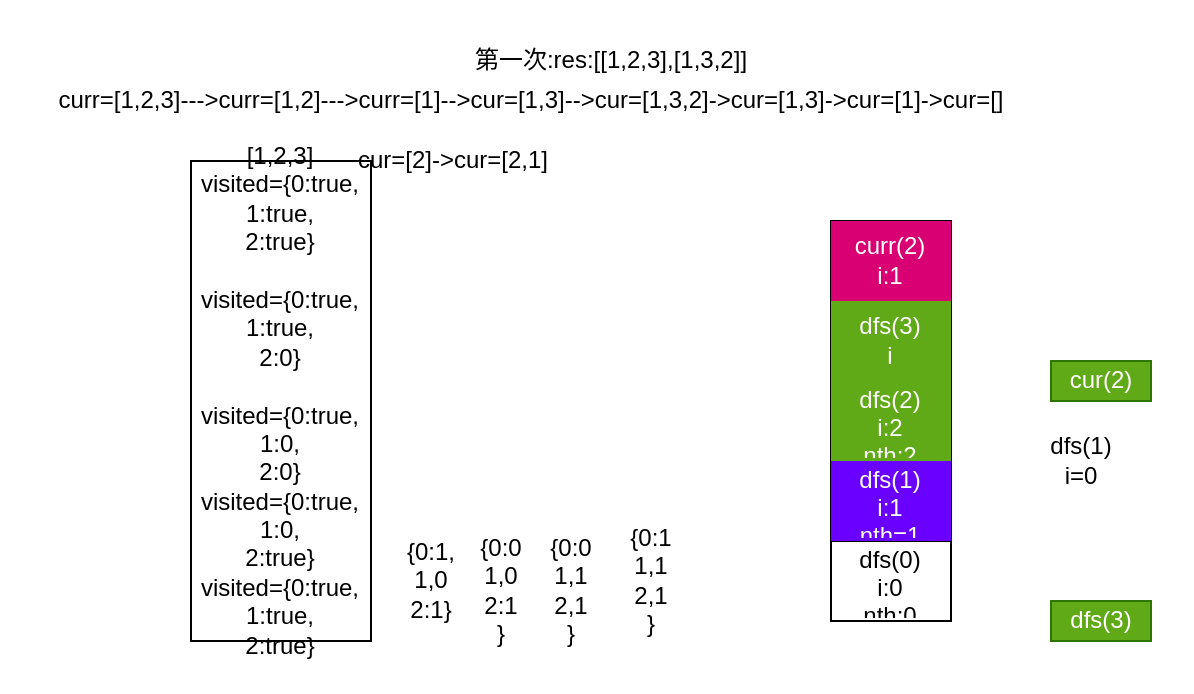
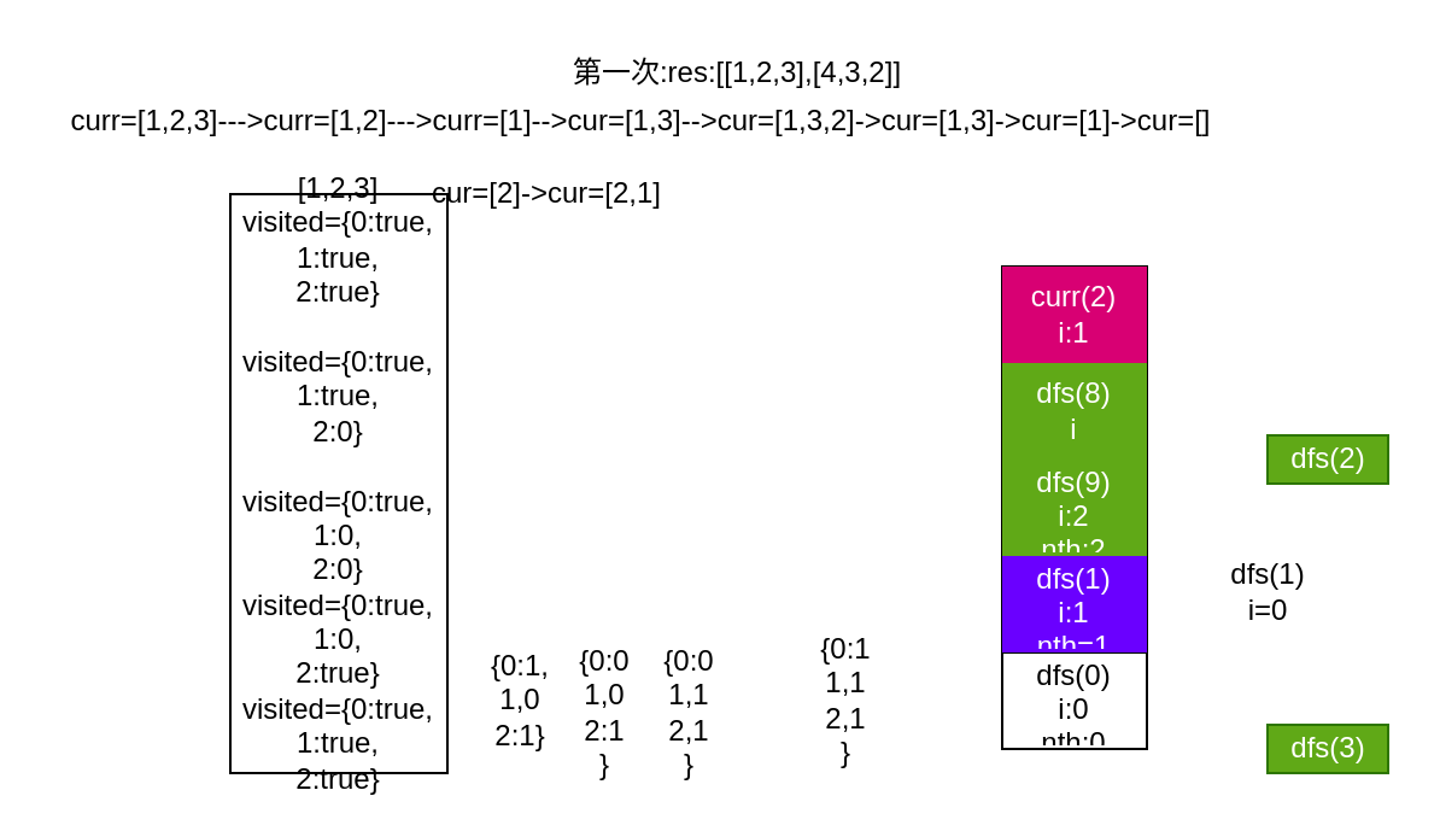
  <mxCell id="0" />
  <mxCell id="1" parent="0" />
  <mxCell id="2" value="" style="shape=table;startSize=0;container=1;collapsible=0;childLayout=tableLayout;" vertex="1" parent="1"><mxGeometry x="415" y="110" width="60" height="200" as="geometry" /></mxCell>
  <mxCell id="3" value="" style="shape=partialRectangle;collapsible=0;dropTarget=0;pointerEvents=0;fillColor=none;top=0;left=0;bottom=0;right=0;points=[[0,0.5],[1,0.5]];portConstraint=eastwest;" vertex="1" parent="2"><mxGeometry width="60" height="40" as="geometry" /></mxCell>
  <mxCell id="4" value="curr(2)&lt;br&gt;i:1" style="shape=partialRectangle;html=1;whiteSpace=wrap;connectable=0;overflow=hidden;fillColor=#d80073;top=0;left=0;bottom=0;right=0;pointerEvents=1;fontColor=#ffffff;strokeColor=#A50040;" vertex="1" parent="3"><mxGeometry width="60" height="40" as="geometry"><mxRectangle width="60" height="40" as="alternateBounds" /></mxGeometry></mxCell>
  <mxCell id="5" value="" style="shape=partialRectangle;collapsible=0;dropTarget=0;pointerEvents=0;fillColor=none;top=0;left=0;bottom=0;right=0;points=[[0,0.5],[1,0.5]];portConstraint=eastwest;" vertex="1" parent="2"><mxGeometry y="40" width="60" height="40" as="geometry" /></mxCell>
- <mxCell id="6" value="dfs(3)&lt;br&gt;i" style="shape=partialRectangle;html=1;whiteSpace=wrap;connectable=0;overflow=hidden;fillColor=#60a917;top=0;left=0;bottom=0;right=0;pointerEvents=1;fontColor=#ffffff;strokeColor=#2D7600;" vertex="1" parent="5"><mxGeometry width="60" height="40" as="geometry"><mxRectangle width="60" height="40" as="alternateBounds" /></mxGeometry></mxCell>
+ <mxCell id="6" value="dfs(8)&lt;br&gt;i" style="shape=partialRectangle;html=1;whiteSpace=wrap;connectable=0;overflow=hidden;fillColor=#60a917;top=0;left=0;bottom=0;right=0;pointerEvents=1;fontColor=#ffffff;strokeColor=#2D7600;" vertex="1" parent="5"><mxGeometry width="60" height="40" as="geometry"><mxRectangle width="60" height="40" as="alternateBounds" /></mxGeometry></mxCell>
  <mxCell id="7" value="" style="shape=partialRectangle;collapsible=0;dropTarget=0;pointerEvents=0;fillColor=none;top=0;left=0;bottom=0;right=0;points=[[0,0.5],[1,0.5]];portConstraint=eastwest;" vertex="1" parent="2"><mxGeometry y="80" width="60" height="40" as="geometry" /></mxCell>
- <mxCell id="8" value="dfs(2)&lt;br&gt;i:2&lt;br&gt;nth:2" style="shape=partialRectangle;html=1;whiteSpace=wrap;connectable=0;overflow=hidden;top=0;left=0;bottom=0;right=0;pointerEvents=1;fillColor=#60a917;fontColor=#ffffff;strokeColor=#2D7600;" vertex="1" parent="7"><mxGeometry width="60" height="40" as="geometry"><mxRectangle width="60" height="40" as="alternateBounds" /></mxGeometry></mxCell>
+ <mxCell id="8" value="dfs(9)&lt;br&gt;i:2&lt;br&gt;nth:2" style="shape=partialRectangle;html=1;whiteSpace=wrap;connectable=0;overflow=hidden;top=0;left=0;bottom=0;right=0;pointerEvents=1;fillColor=#60a917;fontColor=#ffffff;strokeColor=#2D7600;" vertex="1" parent="7"><mxGeometry width="60" height="40" as="geometry"><mxRectangle width="60" height="40" as="alternateBounds" /></mxGeometry></mxCell>
  <mxCell id="9" value="" style="shape=partialRectangle;collapsible=0;dropTarget=0;pointerEvents=0;fillColor=none;top=0;left=0;bottom=0;right=0;points=[[0,0.5],[1,0.5]];portConstraint=eastwest;" vertex="1" parent="2"><mxGeometry y="120" width="60" height="40" as="geometry" /></mxCell>
  <mxCell id="10" value="dfs(1)&lt;br&gt;i:1&lt;br&gt;nth=1" style="shape=partialRectangle;html=1;whiteSpace=wrap;connectable=0;overflow=hidden;top=0;left=0;bottom=0;right=0;pointerEvents=1;fillColor=#6a00ff;fontColor=#ffffff;strokeColor=#3700CC;" vertex="1" parent="9"><mxGeometry width="60" height="40" as="geometry"><mxRectangle width="60" height="40" as="alternateBounds" /></mxGeometry></mxCell>
  <mxCell id="11" value="" style="shape=partialRectangle;collapsible=0;dropTarget=0;pointerEvents=0;fillColor=none;top=0;left=0;bottom=0;right=0;points=[[0,0.5],[1,0.5]];portConstraint=eastwest;" vertex="1" parent="2"><mxGeometry y="160" width="60" height="40" as="geometry" /></mxCell>
  <mxCell id="12" value="dfs(0)&lt;br&gt;i:0&lt;br&gt;nth:0" style="shape=partialRectangle;html=1;whiteSpace=wrap;connectable=0;overflow=hidden;fillColor=none;top=0;left=0;bottom=0;right=0;pointerEvents=1;" vertex="1" parent="11"><mxGeometry width="60" height="40" as="geometry"><mxRectangle width="60" height="40" as="alternateBounds" /></mxGeometry></mxCell>
  <mxCell id="13" value="[1,2,3]&lt;br&gt;visited={0:true,&lt;br&gt;1:true,&lt;br&gt;2:true}&lt;br&gt;&lt;br&gt;visited={0:true,&lt;br&gt;1:true,&lt;br&gt;2:0}&lt;br&gt;&lt;br&gt;visited={0:true,&lt;br&gt;1:0,&lt;br&gt;2:0}&lt;br&gt;visited={0:true,&lt;br&gt;1:0,&lt;br&gt;2:true}&lt;br&gt;visited={0:true,&lt;br&gt;1:true,&lt;br&gt;2:true}" style="whiteSpace=wrap;html=1;" vertex="1" parent="1"><mxGeometry x="95" y="80" width="90" height="240" as="geometry" /></mxCell>
- <mxCell id="14" value="第一次:res:[[1,2,3],[1,3,2]]" style="text;html=1;align=center;verticalAlign=middle;resizable=0;points=[];autosize=1;strokeColor=none;fillColor=none;" vertex="1" parent="1"><mxGeometry x="230" width="150" height="20" as="geometry" y="20" /></mxCell>
+ <mxCell id="14" value="第一次:res:[[1,2,3],[4,3,2]]" style="text;html=1;align=center;verticalAlign=middle;resizable=0;points=[];autosize=1;strokeColor=none;fillColor=none;" vertex="1" parent="1"><mxGeometry x="230" width="150" height="20" as="geometry" y="20" /></mxCell>
  <mxCell id="15" value="curr=[1,2,3]---&amp;gt;curr=[1,2]---&amp;gt;curr=[1]--&amp;gt;cur=[1,3]--&amp;gt;cur=[1,3,2]-&amp;gt;cur=[1,3]-&amp;gt;cur=[1]-&amp;gt;cur=[]" style="text;html=1;align=center;verticalAlign=middle;resizable=0;points=[];autosize=1;strokeColor=none;fillColor=none;" vertex="1" parent="1"><mxGeometry x="20" y="40" width="490" height="20" as="geometry" /></mxCell>
  <mxCell id="16" value="dfs(3)" style="text;html=1;align=center;verticalAlign=middle;resizable=0;points=[];autosize=1;strokeColor=#2D7600;fillColor=#60a917;fontColor=#ffffff;" vertex="1" parent="1"><mxGeometry x="525" y="300" width="50" height="20" as="geometry" /></mxCell>
  <mxCell id="17" value="{0:1,&lt;br&gt;1,0&lt;br&gt;2:1}" style="text;html=1;align=center;verticalAlign=middle;resizable=0;points=[];autosize=1;strokeColor=none;fillColor=none;" vertex="1" parent="1"><mxGeometry x="195" y="265" width="40" height="50" as="geometry" /></mxCell>
  <mxCell id="18" value="{0:0&lt;br&gt;1,0&lt;br&gt;2:1&lt;br&gt;}" style="text;html=1;align=center;verticalAlign=middle;resizable=0;points=[];autosize=1;strokeColor=none;fillColor=none;" vertex="1" parent="1"><mxGeometry x="230" y="265" width="40" height="60" as="geometry" /></mxCell>
  <mxCell id="19" value="{0:0&lt;br&gt;1,1&lt;br&gt;2,1&lt;br&gt;}" style="text;html=1;align=center;verticalAlign=middle;resizable=0;points=[];autosize=1;strokeColor=none;fillColor=none;" vertex="1" parent="1"><mxGeometry x="265" y="265" width="40" height="60" as="geometry" /></mxCell>
  <mxCell id="20" value="cur=[2]-&amp;gt;cur=[2,1]" style="text;html=1;align=center;verticalAlign=middle;resizable=0;points=[];autosize=1;strokeColor=none;fillColor=none;" vertex="1" parent="1"><mxGeometry x="171" y="70" width="110" height="20" as="geometry" /></mxCell>
- <mxCell id="21" value="dfs(1)&lt;br&gt;i=0" style="text;html=1;align=center;verticalAlign=middle;resizable=0;points=[];autosize=1;" vertex="1" parent="1"><mxGeometry x="515" y="215" width="50" height="30" as="geometry" /></mxCell>
- <mxCell id="22" value="{0:1&lt;br&gt;1,1&lt;br&gt;2,1&lt;br&gt;}" style="text;html=1;align=center;verticalAlign=middle;resizable=0;points=[];autosize=1;strokeColor=none;fillColor=none;" vertex="1" parent="1"><mxGeometry x="305" y="260" width="40" height="60" as="geometry" /></mxCell>
- <mxCell id="23" value="cur(2)&lt;br&gt;" style="text;html=1;align=center;verticalAlign=middle;resizable=0;points=[];autosize=1;fillColor=#60a917;fontColor=#ffffff;strokeColor=#2D7600;" vertex="1" parent="1"><mxGeometry x="525" y="180" width="50" height="20" as="geometry" /></mxCell>
+ <mxCell id="21" value="dfs(1)&lt;br&gt;i=0" style="text;html=1;align=center;verticalAlign=middle;resizable=0;points=[];autosize=1;" vertex="1" parent="1"><mxGeometry x="500" y="230" width="50" height="30" as="geometry" /></mxCell>
+ <mxCell id="22" value="{0:1&lt;br&gt;1,1&lt;br&gt;2,1&lt;br&gt;}" style="text;html=1;align=center;verticalAlign=middle;resizable=0;points=[];autosize=1;strokeColor=none;fillColor=none;" vertex="1" parent="1"><mxGeometry x="330" y="260" width="40" height="60" as="geometry" /></mxCell>
+ <mxCell id="23" value="dfs(2)&lt;br&gt;" style="text;html=1;align=center;verticalAlign=middle;resizable=0;points=[];autosize=1;fillColor=#60a917;fontColor=#ffffff;strokeColor=#2D7600;" vertex="1" parent="1"><mxGeometry x="525" y="180" width="50" height="20" as="geometry" /></mxCell>
